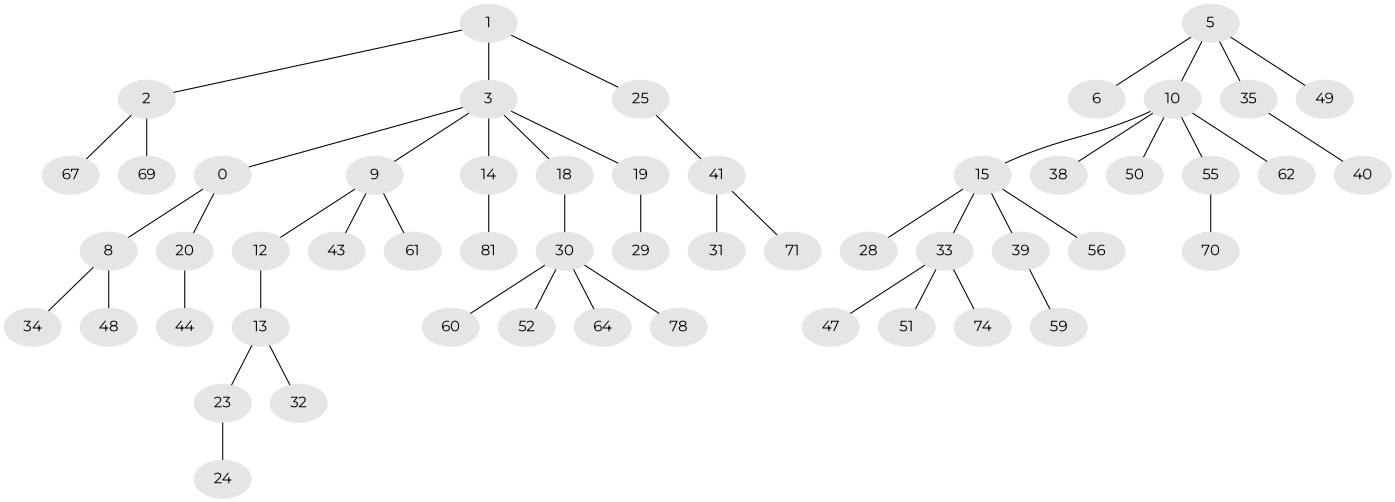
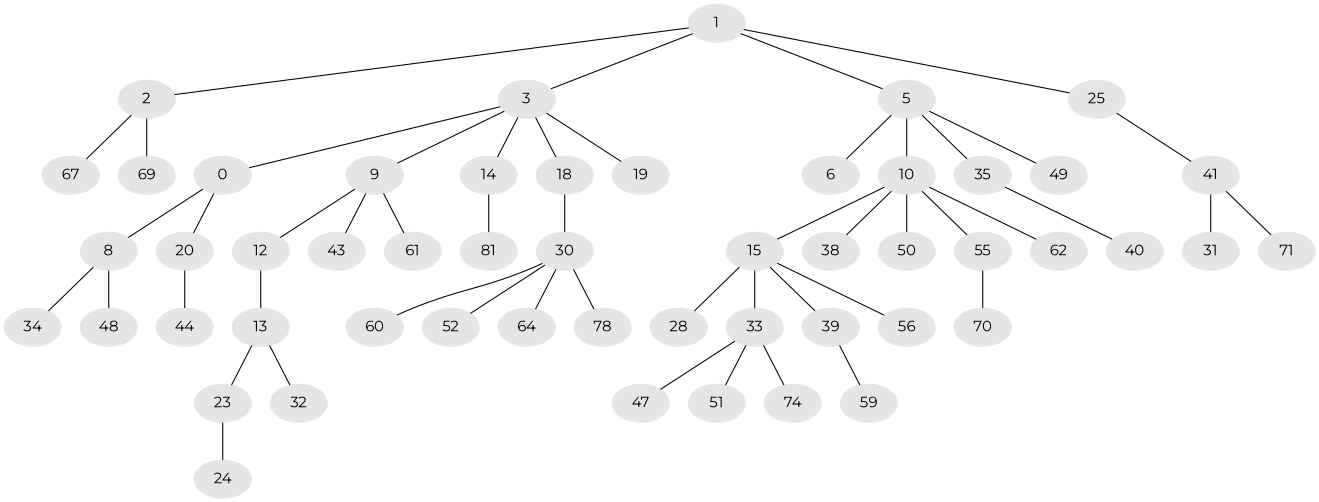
  graph {
    fontname=Montserrat
    node [color=gray90 fontname=Montserrat style=filled]
    edge [fontname=Montserrat]
    1 [super="+11"]
    2 [super="+36"]
    3 [super="+27"]
    5 [super="+21"]
    25
    67 [super="+68"]
    69
    n8 [label=0 super="+79"]
    9 [super="+42"]
    14 [super="+45"]
    18 [super="+76"]
    19 [super="+22"]
    6 [super="+7"]
    10 [super="+16"]
    35 [super="+80"]
    49
    41 [super="+54"]
    8 [super="+75"]
    20
    12 [super="+46"]
    43
    61
    81
    30 [super="+63"]
-   29 [super="+53"]
    34
    48
    44 [super="+66"]
    15 [super="+17"]
    38
    50
    55 [super="+72"]
    62
    40
    13 [super="+26"]
    28 [super="+57"]
    33 [super="+58"]
    39
    56
    70
    23
    32 [super="+37"]
    24 [super="+73"]
    47
    51
    74
    59
    60 [super="+77"]
    52
    64
    78
    31 [super="+65"]
    71
    1 -- 2
    1 -- 3
+   1 -- 5
    1 -- 25
    2 -- 67
    2 -- 69
    3 -- n8
    3 -- 9
    3 -- 14
    3 -- 18
    3 -- 19
    5 -- 6
    5 -- 10
    5 -- 35
    5 -- 49
    25 -- 41
    n8 -- 8
    n8 -- 20
    9 -- 12
    9 -- 43
    9 -- 61
    14 -- 81
    18 -- 30
-   19 -- 29
    10 -- 15
    10 -- 38
    10 -- 50
    10 -- 55
    10 -- 62
    35 -- 40
    41 -- 31
    41 -- 71
    8 -- 34
    8 -- 48
    20 -- 44
    12 -- 13
    30 -- 60
    30 -- 52
    30 -- 64
    30 -- 78
    15 -- 28
    15 -- 33
    15 -- 39
    15 -- 56
    55 -- 70
    13 -- 23
    13 -- 32
    33 -- 47
    33 -- 51
    33 -- 74
    39 -- 59
    23 -- 24
  }
